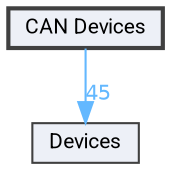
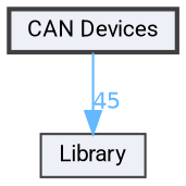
  digraph {
    compound=true
    fontname=Roboto
    node [color=grey25 fillcolor="#edf0f7" fontname=Roboto fontsize=10 shape=box]
    n1 [height=0.2 label="CAN Devices" style="filled,bold" width=0.4]
-   n2 [height=0.2 label=Devices style=filled width=0.4]
+   n2 [height=0.2 label=Library style=filled width=0.4]
    n1 -> n2 [color=steelblue1 fontcolor=steelblue1 fontname=Roboto fontsize=10 headlabel=45 labeldistance=1.5 labelfontname=Helvetica labelfontsize=10]
  }
